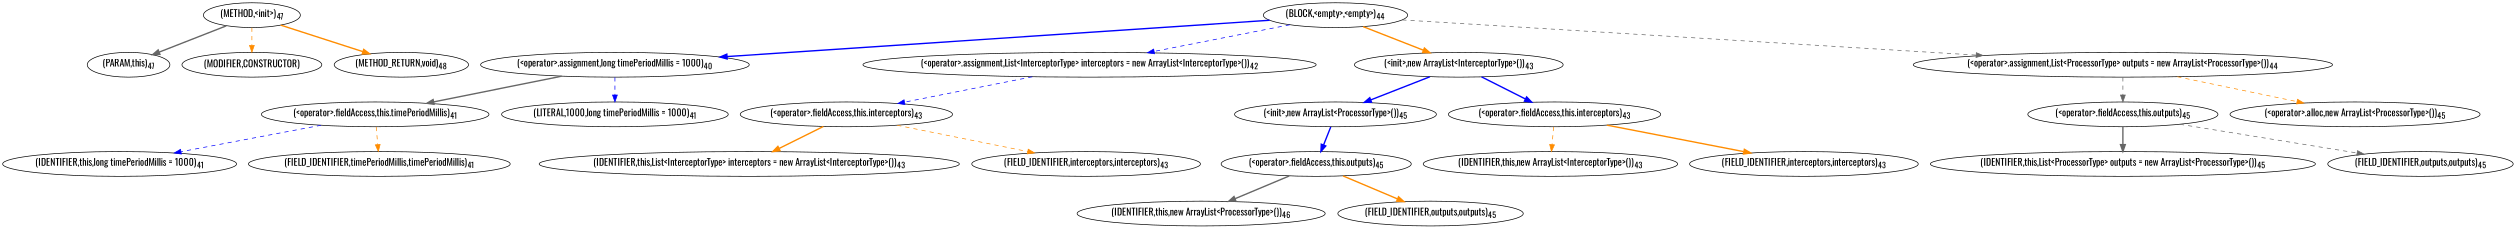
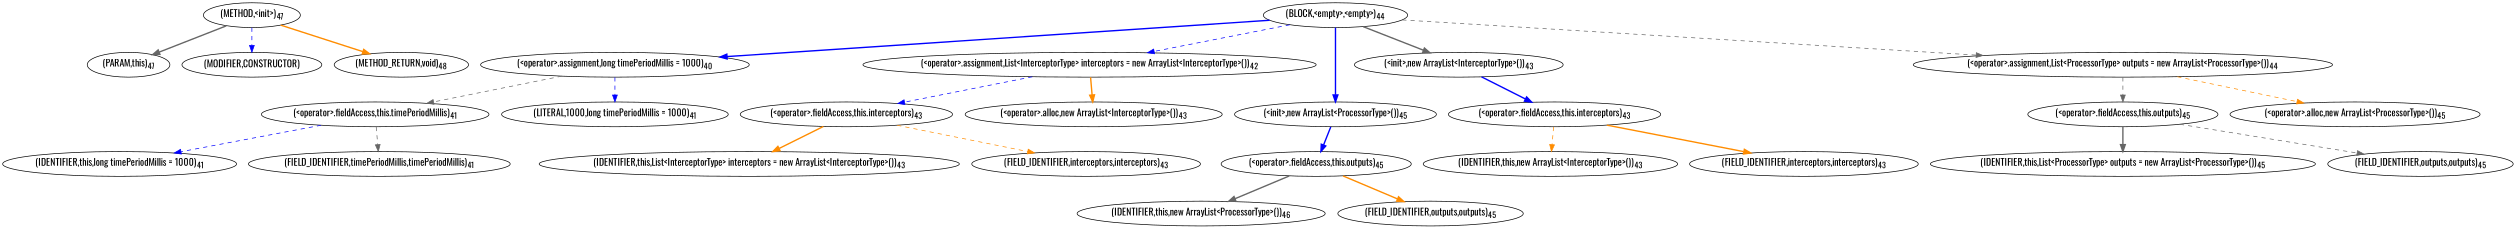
  digraph {
    fontname=Oswald
    node [fontname=Oswald]
    edge [color=gray40 fontname=Oswald style=bold]
    n1 [label=<(METHOD,&lt;init&gt;)<SUB>47</SUB>>]
    n2 [label=<(PARAM,this)<SUB>47</SUB>>]
    n3 [label=<(MODIFIER,CONSTRUCTOR)>]
    n4 [label=<(METHOD_RETURN,void)<SUB>48</SUB>>]
    n5 [label=<(BLOCK,&lt;empty&gt;,&lt;empty&gt;)<SUB>44</SUB>>]
    n6 [label=<(&lt;operator&gt;.assignment,long timePeriodMillis = 1000)<SUB>40</SUB>>]
    n7 [label=<(&lt;operator&gt;.assignment,List&lt;InterceptorType&gt; interceptors = new ArrayList&lt;InterceptorType&gt;())<SUB>42</SUB>>]
    n8 [label=<(&lt;init&gt;,new ArrayList&lt;InterceptorType&gt;())<SUB>43</SUB>>]
    n9 [label=<(&lt;operator&gt;.assignment,List&lt;ProcessorType&gt; outputs = new ArrayList&lt;ProcessorType&gt;())<SUB>44</SUB>>]
    n10 [label=<(&lt;init&gt;,new ArrayList&lt;ProcessorType&gt;())<SUB>45</SUB>>]
    n11 [label=<(&lt;operator&gt;.fieldAccess,this.timePeriodMillis)<SUB>41</SUB>>]
    n12 [label=<(LITERAL,1000,long timePeriodMillis = 1000)<SUB>41</SUB>>]
    n13 [label=<(&lt;operator&gt;.fieldAccess,this.interceptors)<SUB>43</SUB>>]
+   n14 [label=<(&lt;operator&gt;.alloc,new ArrayList&lt;InterceptorType&gt;())<SUB>43</SUB>>]
    n15 [label=<(&lt;operator&gt;.fieldAccess,this.interceptors)<SUB>43</SUB>>]
    n16 [label=<(&lt;operator&gt;.fieldAccess,this.outputs)<SUB>45</SUB>>]
    n17 [label=<(&lt;operator&gt;.alloc,new ArrayList&lt;ProcessorType&gt;())<SUB>45</SUB>>]
    n18 [label=<(&lt;operator&gt;.fieldAccess,this.outputs)<SUB>45</SUB>>]
    n19 [label=<(IDENTIFIER,this,long timePeriodMillis = 1000)<SUB>41</SUB>>]
    n20 [label=<(FIELD_IDENTIFIER,timePeriodMillis,timePeriodMillis)<SUB>41</SUB>>]
    n21 [label=<(IDENTIFIER,this,List&lt;InterceptorType&gt; interceptors = new ArrayList&lt;InterceptorType&gt;())<SUB>43</SUB>>]
    n22 [label=<(FIELD_IDENTIFIER,interceptors,interceptors)<SUB>43</SUB>>]
    n23 [label=<(IDENTIFIER,this,new ArrayList&lt;InterceptorType&gt;())<SUB>43</SUB>>]
    n24 [label=<(FIELD_IDENTIFIER,interceptors,interceptors)<SUB>43</SUB>>]
    n25 [label=<(IDENTIFIER,this,List&lt;ProcessorType&gt; outputs = new ArrayList&lt;ProcessorType&gt;())<SUB>45</SUB>>]
    n26 [label=<(FIELD_IDENTIFIER,outputs,outputs)<SUB>45</SUB>>]
    n27 [label=<(IDENTIFIER,this,new ArrayList&lt;ProcessorType&gt;())<SUB>46</SUB>>]
    n28 [label=<(FIELD_IDENTIFIER,outputs,outputs)<SUB>45</SUB>>]
    n1 -> n2
-   n1 -> n3 [color=darkorange style=dashed]
+   n1 -> n3 [color=blue style=dashed]
    n1 -> n4 [color=darkorange]
    n5 -> n6 [color=blue]
    n5 -> n7 [color=blue style=dashed]
-   n5 -> n8 [color=darkorange]
+   n5 -> n8
    n5 -> n9 [style=dashed]
-   n8 -> n10 [color=blue]
-   n6 -> n11
+   n5 -> n10 [color=blue]
+   n6 -> n11 [style=dashed]
    n6 -> n12 [color=blue style=dashed]
    n7 -> n13 [color=blue style=dashed]
+   n7 -> n14 [color=darkorange]
    n8 -> n15 [color=blue]
    n9 -> n16 [style=dashed]
    n9 -> n17 [color=darkorange style=dashed]
    n10 -> n18 [color=blue]
    n11 -> n19 [color=blue style=dashed]
-   n11 -> n20 [color=darkorange style=dashed]
+   n11 -> n20 [style=dashed]
    n13 -> n21 [color=darkorange]
    n13 -> n22 [color=darkorange style=dashed]
    n15 -> n23 [color=darkorange style=dashed]
    n15 -> n24 [color=darkorange]
    n16 -> n25
    n16 -> n26 [style=dashed]
    n18 -> n27
    n18 -> n28 [color=darkorange]
  }
